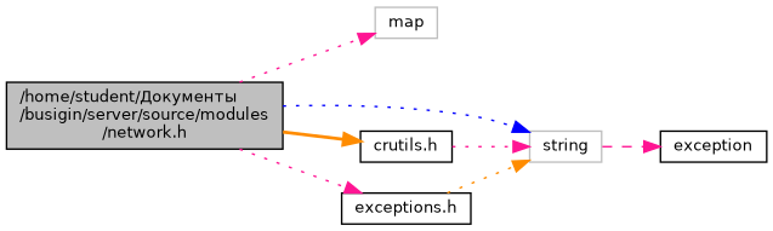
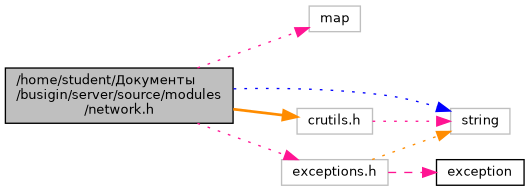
  digraph {
    rankdir=LR
    node [color=black fillcolor=white fontname=Helvetica fontsize=10 shape=record style=filled]
    edge [color=deeppink fontname=Helvetica fontsize=10 labelfontname=Helvetica labelfontsize=10 style=dotted]
    n1 [fillcolor=grey75 fontcolor=black height=0.2 label="/home/student/Документы\l/busigin/server/source/modules\l/network.h" width=0.4]
    n2 [color=grey75 height=0.2 label=map width=0.4]
    n3 [color=grey75 height=0.2 label=string width=0.4]
-   n4 [height=0.2 label="crutils.h" width=0.4]
-   n5 [height=0.2 label="exceptions.h" width=0.4]
+   n4 [color=grey75 height=0.2 label="crutils.h" width=0.4]
+   n5 [color=grey75 height=0.2 label="exceptions.h" width=0.4]
    n6 [height=0.2 label=exception width=0.4]
    n1 -> n2
    n1 -> n3 [color=blue]
    n1 -> n4 [color=darkorange style=bold]
    n1 -> n5
    n4 -> n3
    n5 -> n3 [color=darkorange]
-   n3 -> n6 [style=dashed]
+   n5 -> n6 [style=dashed]
  }
